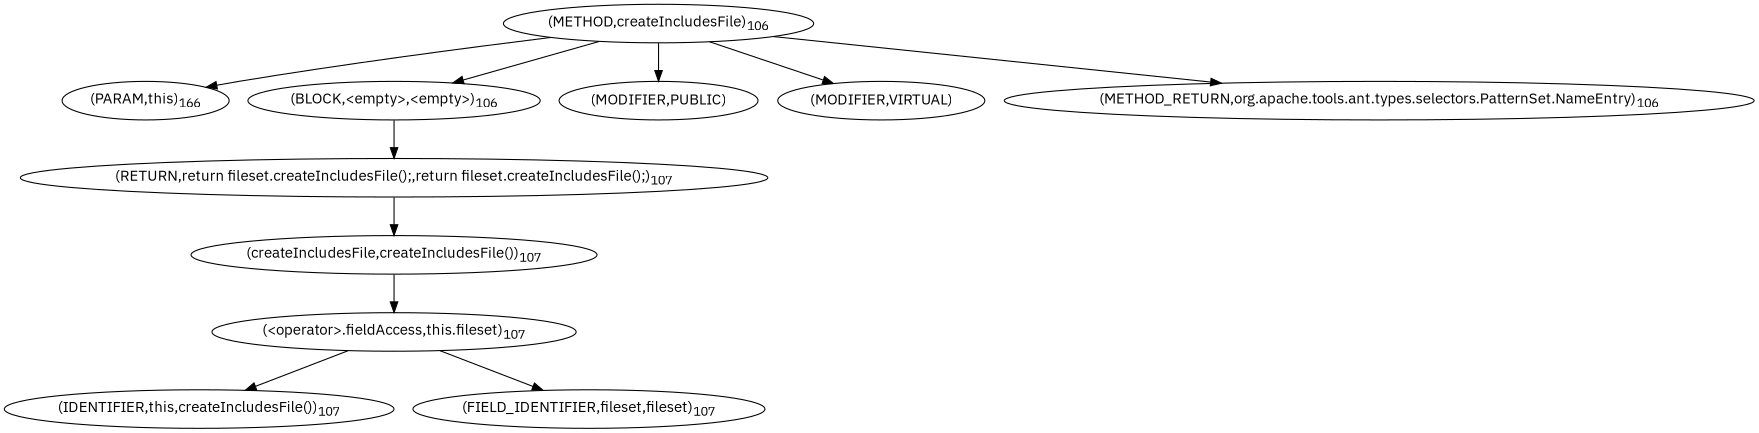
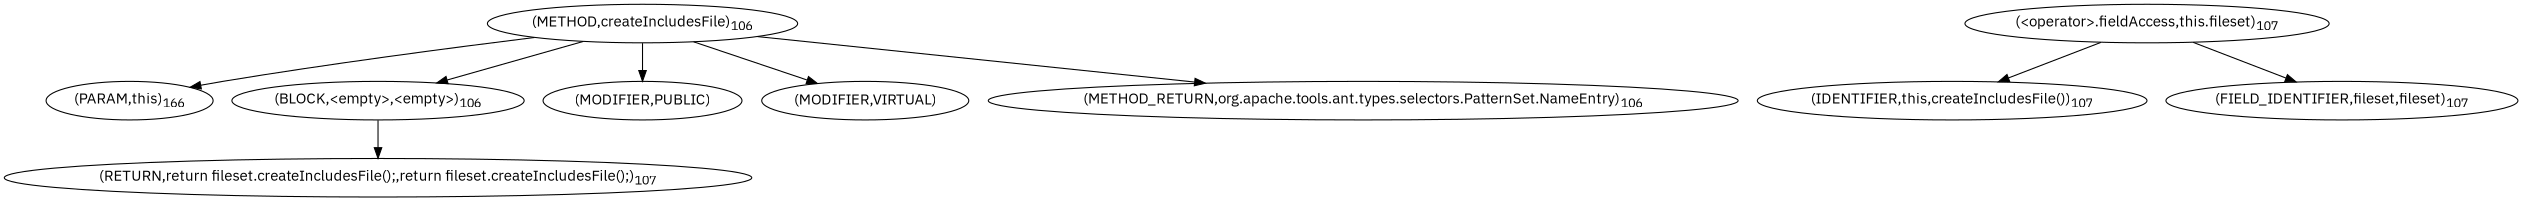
  digraph {
    fontname="IBM Plex Sans"
    node [fontname="IBM Plex Sans"]
    edge [fontname="IBM Plex Sans"]
    n1 [label=<(METHOD,createIncludesFile)<SUB>106</SUB>>]
    n2 [label=<(PARAM,this)<SUB>166</SUB>>]
    n3 [label=<(BLOCK,&lt;empty&gt;,&lt;empty&gt;)<SUB>106</SUB>>]
    n4 [label=<(MODIFIER,PUBLIC)>]
    n5 [label=<(MODIFIER,VIRTUAL)>]
    n6 [label=<(METHOD_RETURN,org.apache.tools.ant.types.selectors.PatternSet.NameEntry)<SUB>106</SUB>>]
    n7 [label=<(RETURN,return fileset.createIncludesFile();,return fileset.createIncludesFile();)<SUB>107</SUB>>]
-   n8 [label=<(createIncludesFile,createIncludesFile())<SUB>107</SUB>>]
    n9 [label=<(&lt;operator&gt;.fieldAccess,this.fileset)<SUB>107</SUB>>]
    n10 [label=<(IDENTIFIER,this,createIncludesFile())<SUB>107</SUB>>]
    n11 [label=<(FIELD_IDENTIFIER,fileset,fileset)<SUB>107</SUB>>]
    n1 -> n2
    n1 -> n3
    n1 -> n4
    n1 -> n5
    n1 -> n6
    n3 -> n7
-   n7 -> n8
-   n8 -> n9
    n9 -> n10
    n9 -> n11
  }
